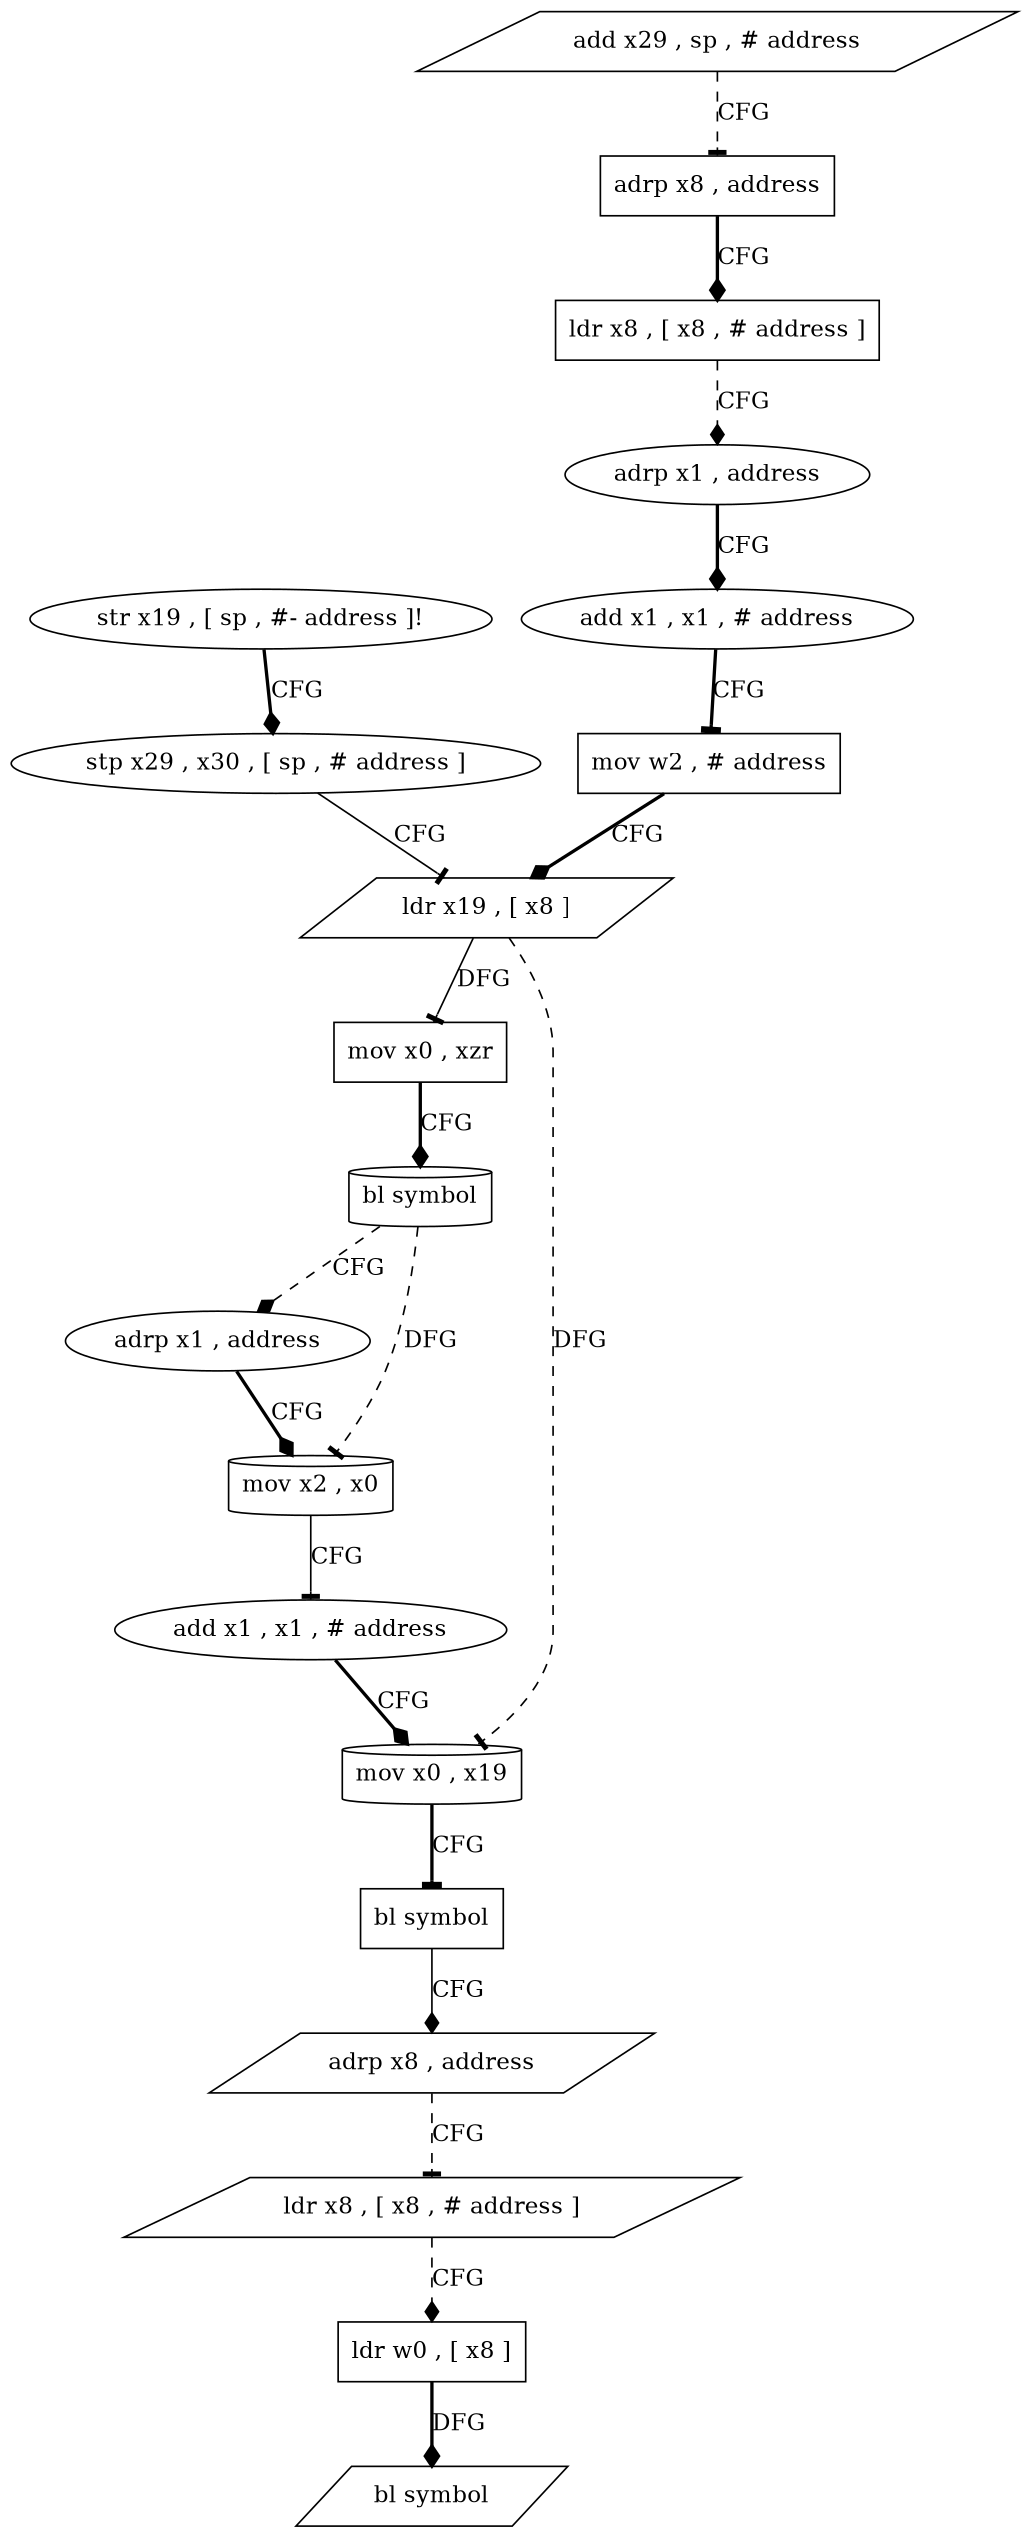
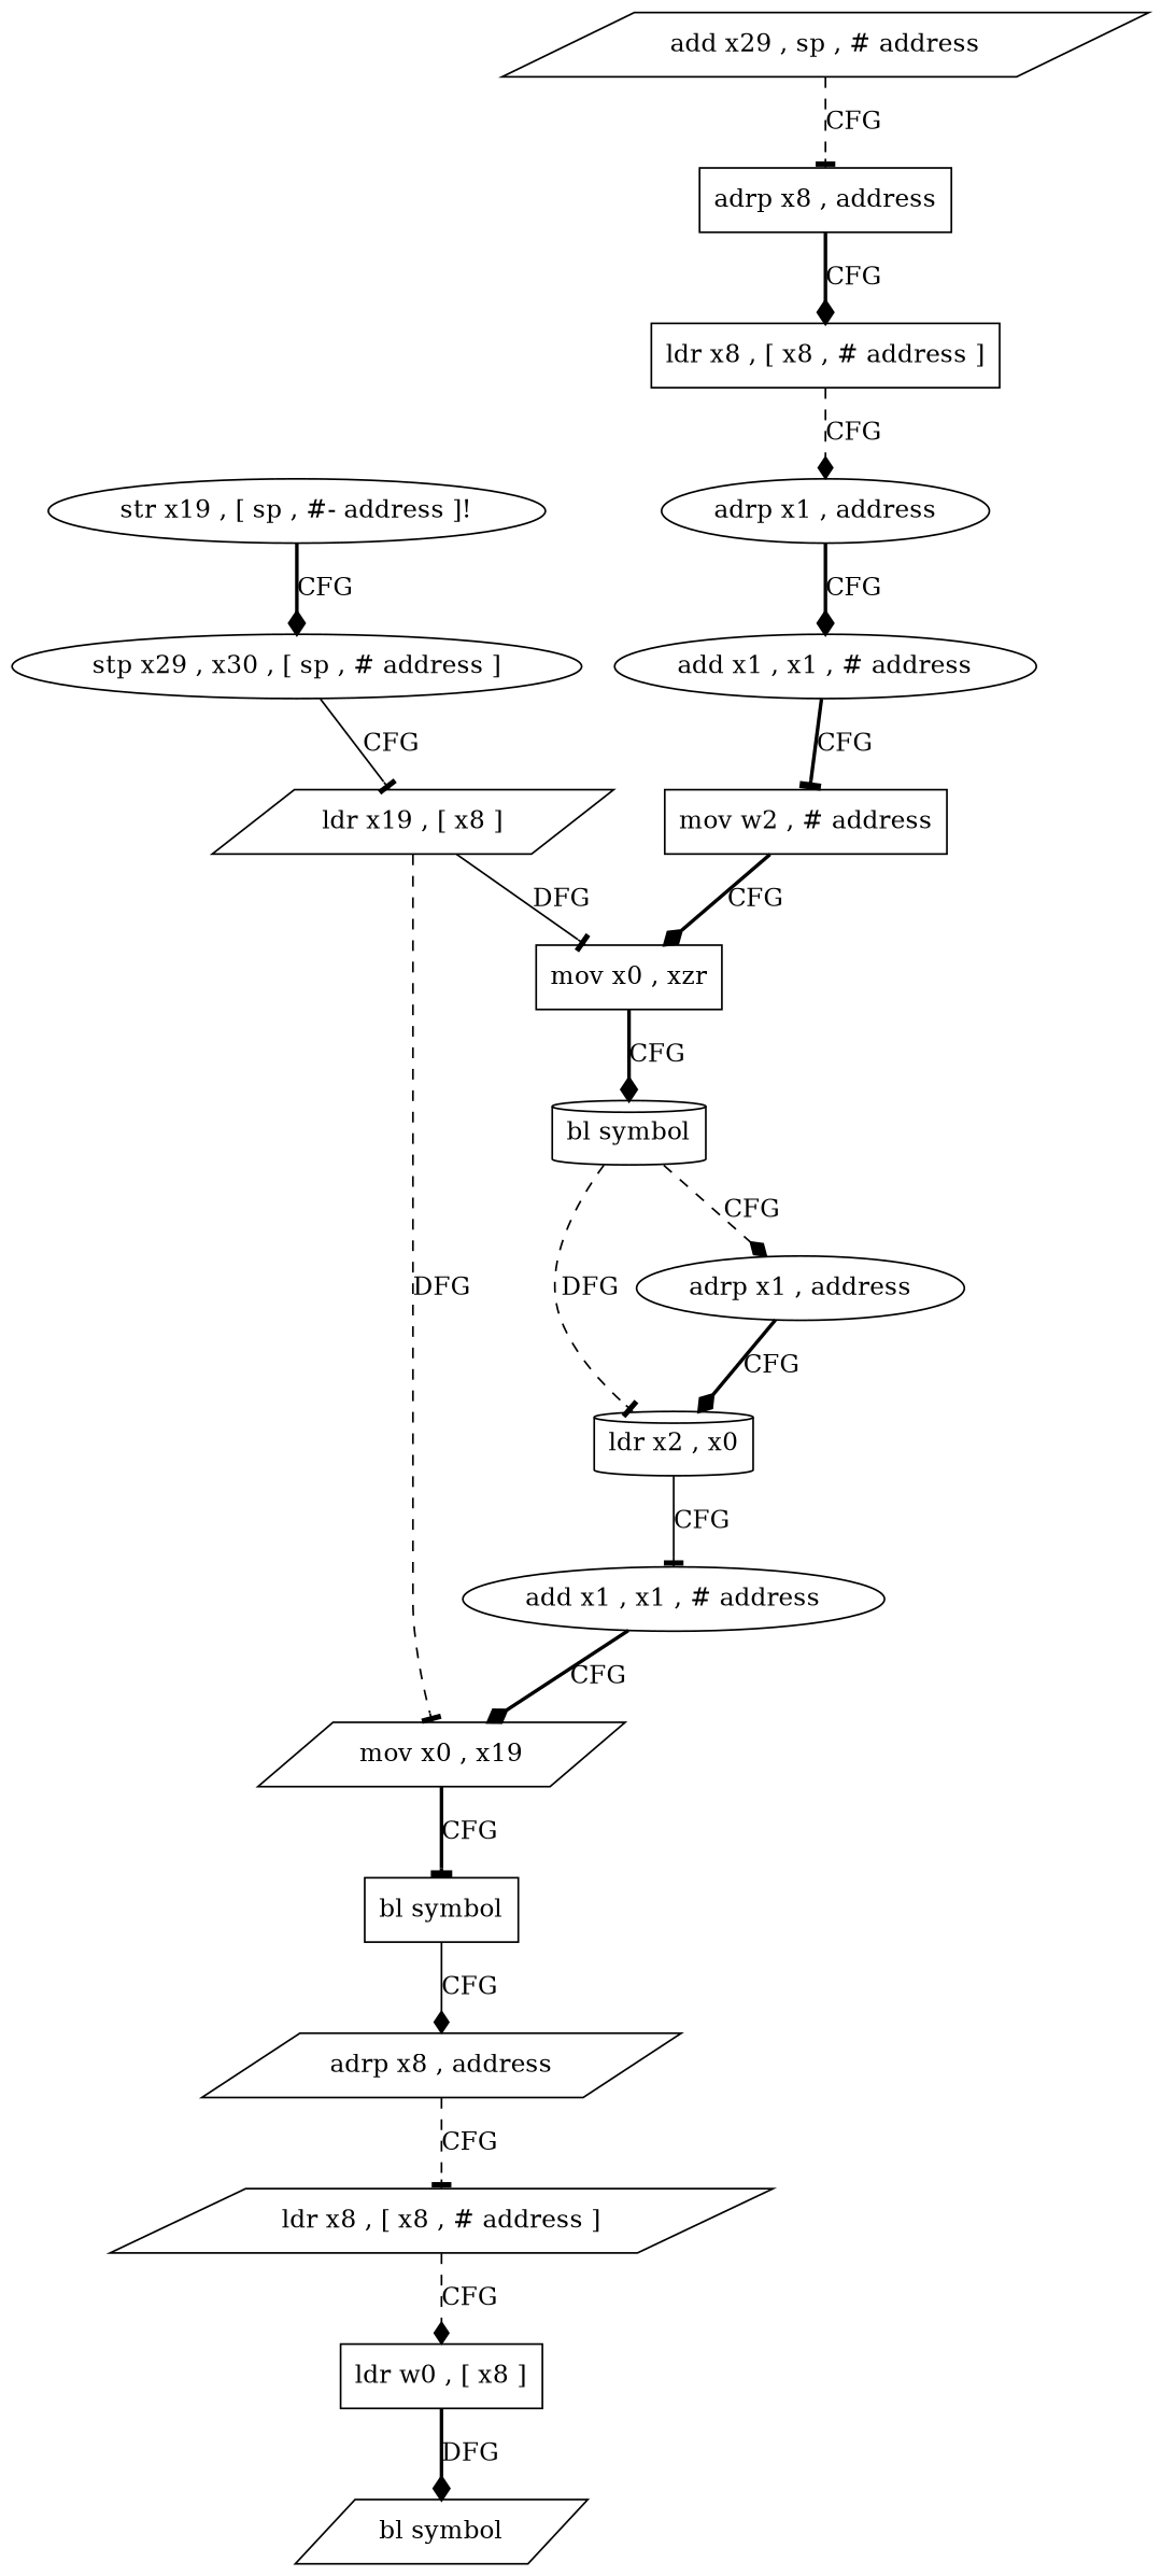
  digraph {
    node [shape=ellipse]
    edge [arrowhead=diamond style=bold]
    n1 [label="str x19 , [ sp , #- address ]!"]
    n2 [label="stp x29 , x30 , [ sp , # address ]"]
    n3 [label="ldr x19 , [ x8 ]" shape=parallelogram]
    n4 [label="add x29 , sp , # address" shape=parallelogram]
    n5 [label="adrp x8 , address" shape=box]
    n6 [label="ldr x8 , [ x8 , # address ]" shape=box]
    n7 [label="adrp x1 , address"]
    n8 [label="add x1 , x1 , # address"]
    n9 [label="mov w2 , # address" shape=box]
    n10 [label="mov x0 , xzr" shape=box]
-   n11 [label="mov x0 , x19" shape=cylinder]
+   n11 [label="mov x0 , x19" shape=parallelogram]
    n12 [label="bl symbol" shape=cylinder]
    n13 [label="bl symbol" shape=box]
    n14 [label="adrp x1 , address"]
-   n15 [label="mov x2 , x0" shape=cylinder]
+   n15 [label="ldr x2 , x0" shape=cylinder]
    n16 [label="add x1 , x1 , # address"]
    n17 [label="adrp x8 , address" shape=parallelogram]
    n18 [label="ldr x8 , [ x8 , # address ]" shape=parallelogram]
    n19 [label="ldr w0 , [ x8 ]" shape=box]
    n20 [label="bl symbol" shape=parallelogram]
    n1 -> n2 [label=CFG]
    n2 -> n3 [arrowhead=tee label=CFG style=solid]
    n3 -> n10 [arrowhead=tee label=DFG style=solid]
    n3 -> n11 [arrowhead=tee label=DFG style=dashed]
    n4 -> n5 [arrowhead=tee label=CFG style=dashed]
    n5 -> n6 [label=CFG]
    n6 -> n7 [label=CFG style=dashed]
    n7 -> n8 [label=CFG]
    n8 -> n9 [arrowhead=tee label=CFG]
-   n9 -> n3 [label=CFG]
+   n9 -> n10 [label=CFG]
    n10 -> n12 [label=CFG]
    n11 -> n13 [arrowhead=tee label=CFG]
    n12 -> n14 [label=CFG style=dashed]
    n12 -> n15 [arrowhead=tee label=DFG style=dashed]
    n13 -> n17 [label=CFG style=solid]
    n14 -> n15 [label=CFG]
    n15 -> n16 [arrowhead=tee label=CFG style=solid]
    n16 -> n11 [label=CFG]
    n17 -> n18 [arrowhead=tee label=CFG style=dashed]
    n18 -> n19 [label=CFG style=dashed]
    n19 -> n20 [label=DFG]
  }
